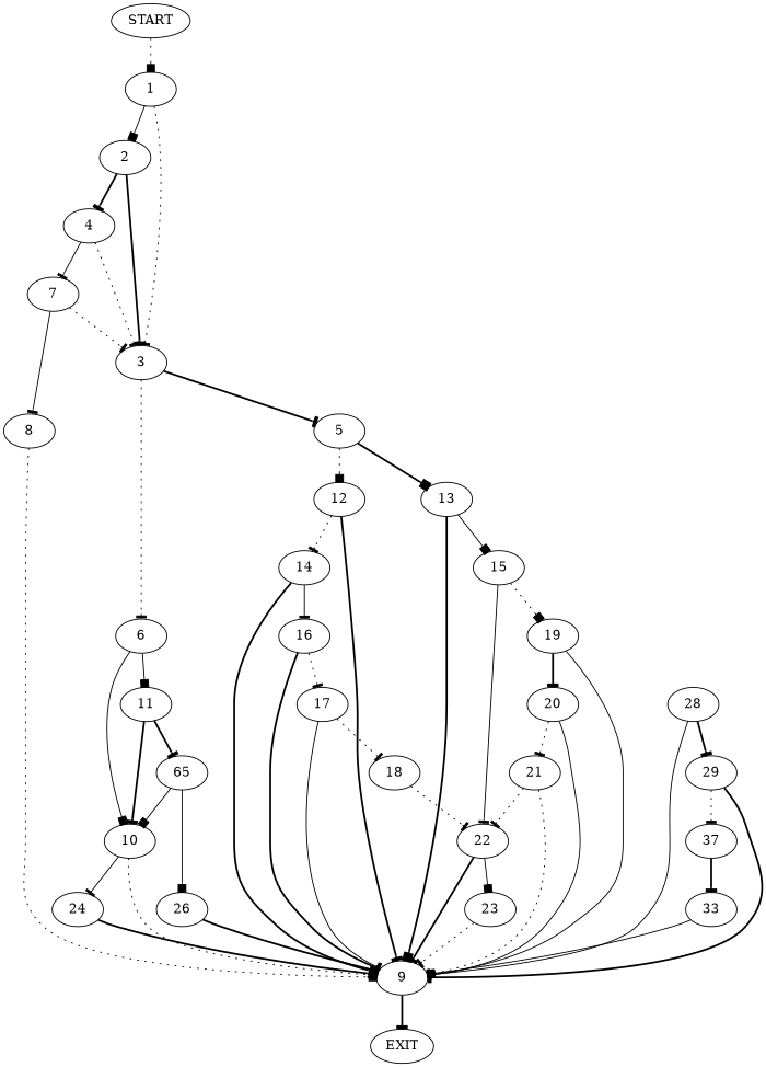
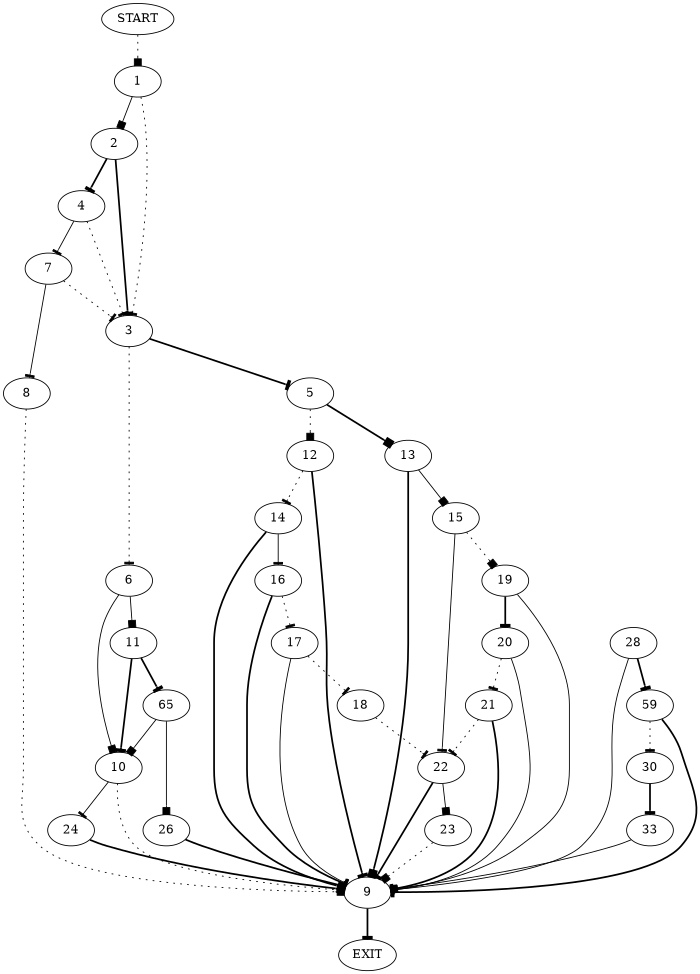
  digraph {
    edge [arrowhead=tee style=bold]
    n1 [label=START]
    1
    2
    3
    4
    5
    6
    7
    12
    13
    10
    11
    8
    9
    14
    15
    24
    n18 [label=65]
    n19 [label=EXIT]
    26
    16
    19
    22
    17
    20
    18
    21
    23
    28
-   29
-   30 [label=37]
+   29 [label=59]
+   30
    n32 [label=33]
    n1 -> 1 [arrowhead=box style=dotted]
    1 -> 2 [arrowhead=box style=solid]
    1 -> 3 [style=dotted]
    2 -> 3
    2 -> 4
    3 -> 5
    3 -> 6 [style=dotted]
    4 -> 3 [style=dotted]
    4 -> 7 [style=solid]
    5 -> 12 [arrowhead=box style=dotted]
    5 -> 13 [arrowhead=box]
    6 -> 10 [arrowhead=box style=solid]
    6 -> 11 [arrowhead=box style=solid]
    7 -> 3 [style=dotted]
    7 -> 8 [style=solid]
    12 -> 9
    12 -> 14 [style=dotted]
    13 -> 9 [arrowhead=box]
    13 -> 15 [arrowhead=box style=solid]
    10 -> 9 [style=dotted]
    10 -> 24 [style=solid]
    11 -> 10
    11 -> n18
    8 -> 9 [arrowhead=box style=dotted]
    9 -> n19
    14 -> 9 [arrowhead=box]
    14 -> 16 [style=solid]
    15 -> 19 [arrowhead=box style=dotted]
    15 -> 22 [style=solid]
    24 -> 9 [arrowhead=box]
    n18 -> 10 [arrowhead=box style=solid]
    n18 -> 26 [arrowhead=box style=solid]
    26 -> 9
    16 -> 9
    16 -> 17 [style=dotted]
    19 -> 9 [arrowhead=box style=solid]
    19 -> 20
    22 -> 9
    22 -> 23 [arrowhead=box style=solid]
    17 -> 9 [style=solid]
    17 -> 18 [style=dotted]
    20 -> 9 [style=solid]
    20 -> 21 [style=dotted]
    18 -> 22 [style=dotted]
-   21 -> 9 [style=dotted]
+   21 -> 9
    21 -> 22 [style=dotted]
-   23 -> 9 [style=dotted]
+   23 -> 9 [arrowhead=box style=dotted]
    28 -> 9 [style=solid]
    28 -> 29
    29 -> 9
    29 -> 30 [style=dotted]
    30 -> n32
    n32 -> 9 [arrowhead=box style=solid]
  }
